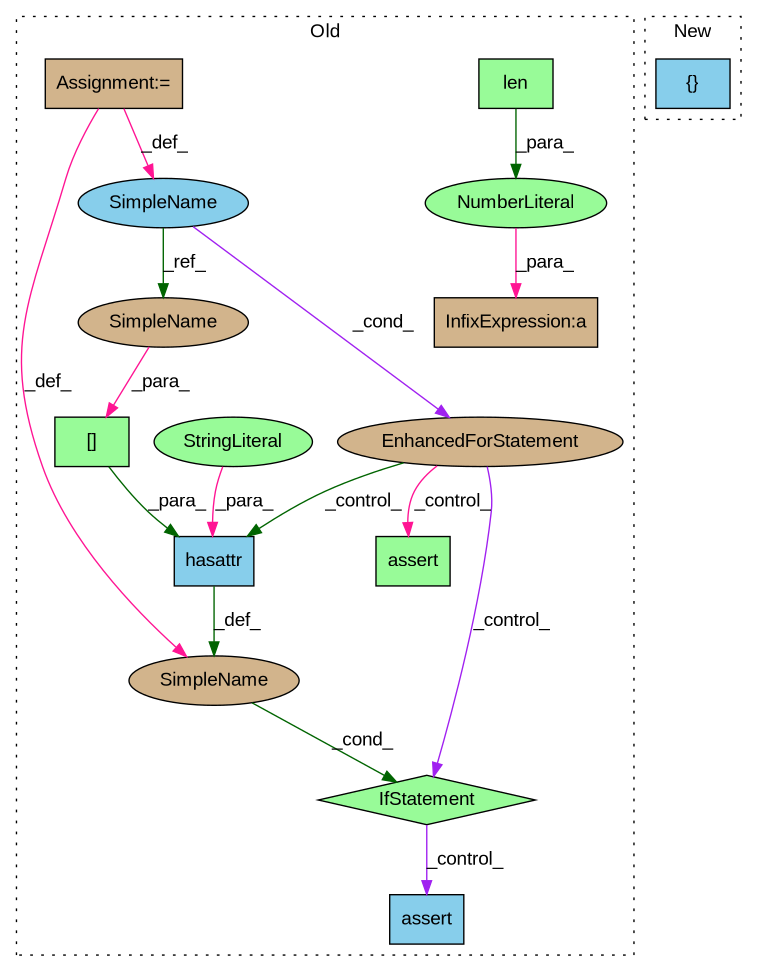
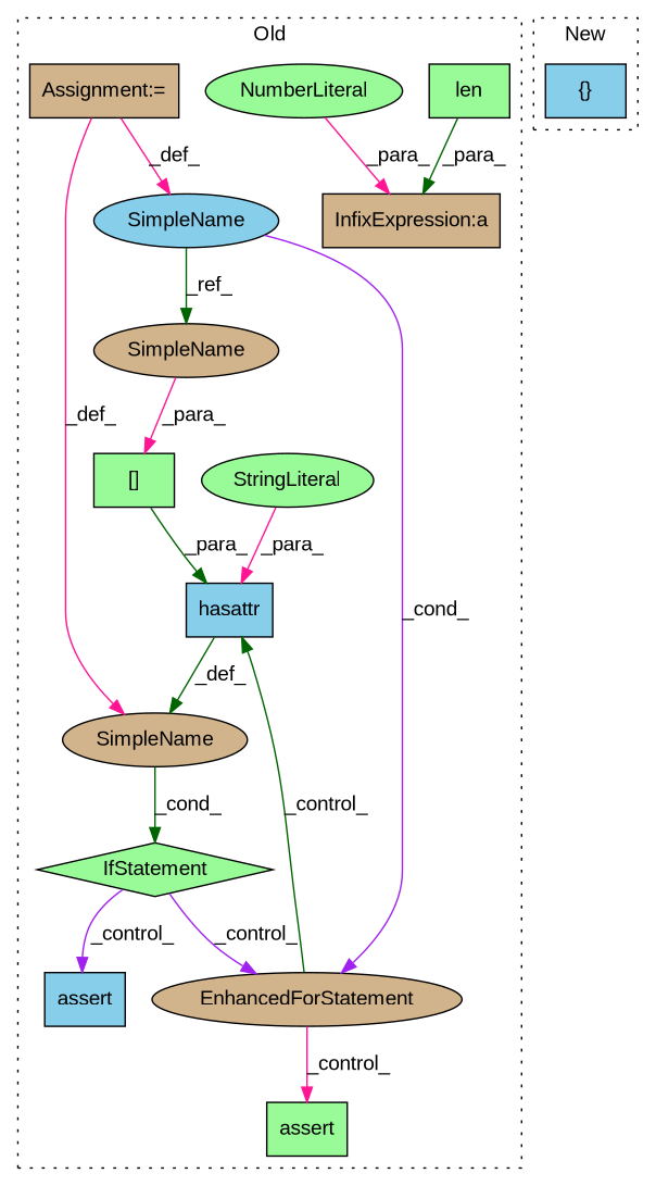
  digraph {
    fontname="Liberation Sans"
    node [a=42 fillcolor=palegreen fontname="Liberation Sans" l=1 s="2353,2436" shape=box style=filled]
    edge [color=darkgreen fontname="Liberation Sans"]
    n1 [a=32 fillcolor=skyblue l="8,1" label=hasattr s="2564,2596"]
    n2 [a=45 l=14 label=StringLiteral s=2582 shape=ellipse]
    n3 [a=25 l="4,2" label=IfStatement s="2560,2597" shape=diamond]
    n4 [a=32 l="4,1" label=len s="2420,2430"]
    n5 [a=70 fillcolor=tan l="53,2" label=EnhancedForStatement shape=ellipse]
    n6 [a=6 fillcolor=skyblue l=7 label=assert s=2609]
    n7 [a=27 fillcolor=tan l=3 label="InfixExpression:a" s=2431]
    n8 [a=6 l=7 label=assert s=2446]
    n9 [a=2 l="7,1" label="[]" s="2572,2580"]
    n10 [a=34 label=NumberLiteral s=2434 shape=ellipse]
    n11 [fillcolor=skyblue label=SimpleName s=2410 shape=ellipse]
    n12 [fillcolor=tan label=SimpleName shape=ellipse l="" s=""]
    n13 [a=7 fillcolor=tan l="53,2" label="Assignment:="]
    n14 [fillcolor=tan label=SimpleName s=2579 shape=ellipse]
    n15 [a=4 fillcolor=skyblue l="1,1" label="{}" s="3091,3096"]
    subgraph cluster_1 {
      label=Old
      style=dotted
      n1
      n2
      n3
      n4
      n5
      n6
      n7
      n8
      n9
      n10
      n11
      n12
      n13
      n14
    }
    subgraph cluster_2 {
      label=New
      style=dotted
      n15
    }
    n1 -> n12 [label=_def_]
    n2 -> n1 [color=deeppink label=_para_]
    n3 -> n6 [color=purple label=_control_]
-   n4 -> n10 [label=_para_]
+   n4 -> n7 [label=_para_]
    n5 -> n1 [label=_control_]
-   n5 -> n3 [color=purple label=_control_]
+   n3 -> n5 [color=purple label=_control_]
    n5 -> n8 [color=deeppink label=_control_]
    n9 -> n1 [label=_para_]
    n10 -> n7 [color=deeppink label=_para_]
    n11 -> n5 [color=purple label=_cond_]
    n11 -> n14 [label=_ref_]
    n12 -> n3 [label=_cond_]
    n13 -> n11 [color=deeppink label=_def_]
    n13 -> n12 [color=deeppink label=_def_]
    n14 -> n9 [color=deeppink label=_para_]
  }
